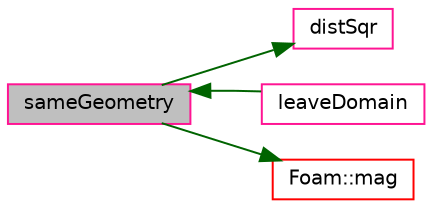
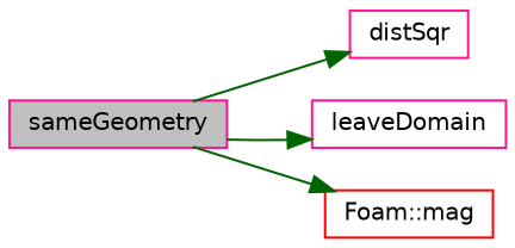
  digraph {
    rankdir=LR
    node [color=deeppink fontname=Helvetica fontsize=10 shape=record]
    edge [color=darkgreen fontname=Helvetica fontsize=10 labelfontname=Helvetica labelfontsize=10 style=solid]
    n1 [fillcolor=grey75 fontcolor=black height=0.2 label=sameGeometry style=filled width=0.4]
    n2 [height=0.2 label=distSqr width=0.4]
    n3 [height=0.2 label=leaveDomain width=0.4]
    n4 [color=red height=0.2 label="Foam::mag" width=0.4]
    n1 -> n2
-   n3 -> n1
+   n1 -> n3
    n1 -> n4
  }
